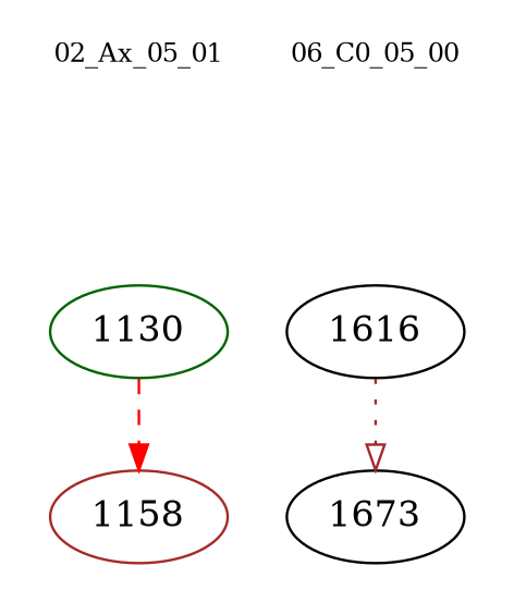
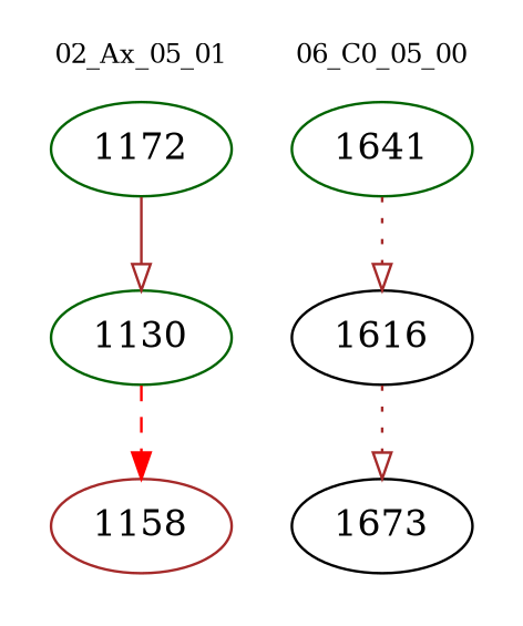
  digraph {
    node [color=darkgreen]
    edge [arrowhead=onormal color=brown style=dotted]
+   n1 [label=1172]
    n2 [label=1130]
    n3 [color=brown label=1158]
+   n4 [label=1641]
    n5 [color=black label=1616]
    n6 [color=black label=1673]
    subgraph cluster_1 {
      color=white
      fontsize=10
      label="02_Ax_05_01"
+     n1
      n2
      n3
    }
    subgraph cluster_2 {
      color=white
      fontsize=10
      label="06_C0_05_00"
+     n4
      n5
      n6
    }
+   n1 -> n2 [style=solid]
    n2 -> n3 [arrowhead=normal color=red style=dashed]
+   n4 -> n5
    n5 -> n6
  }
